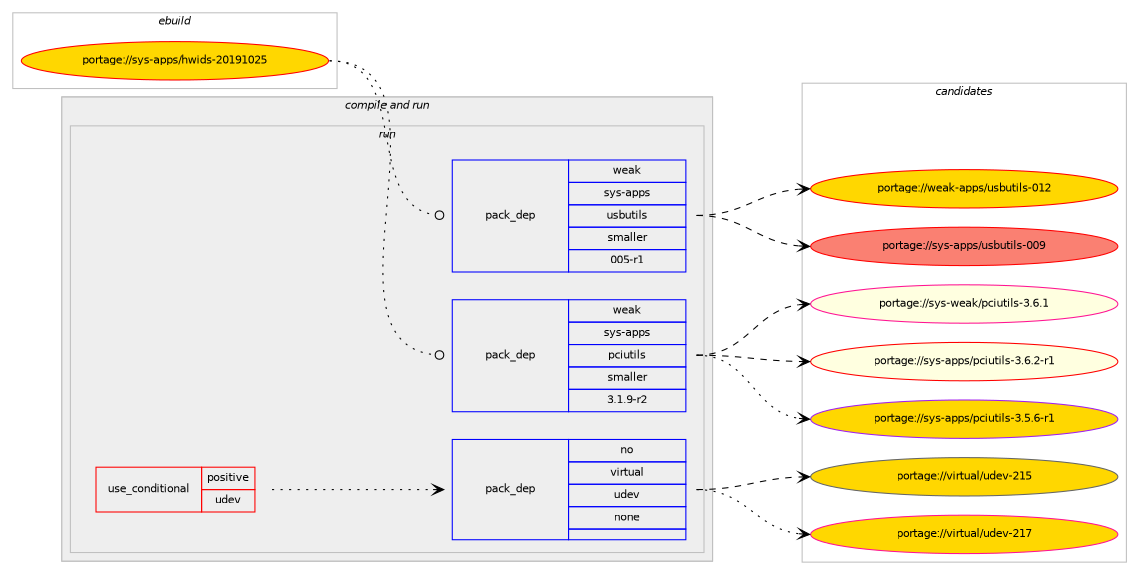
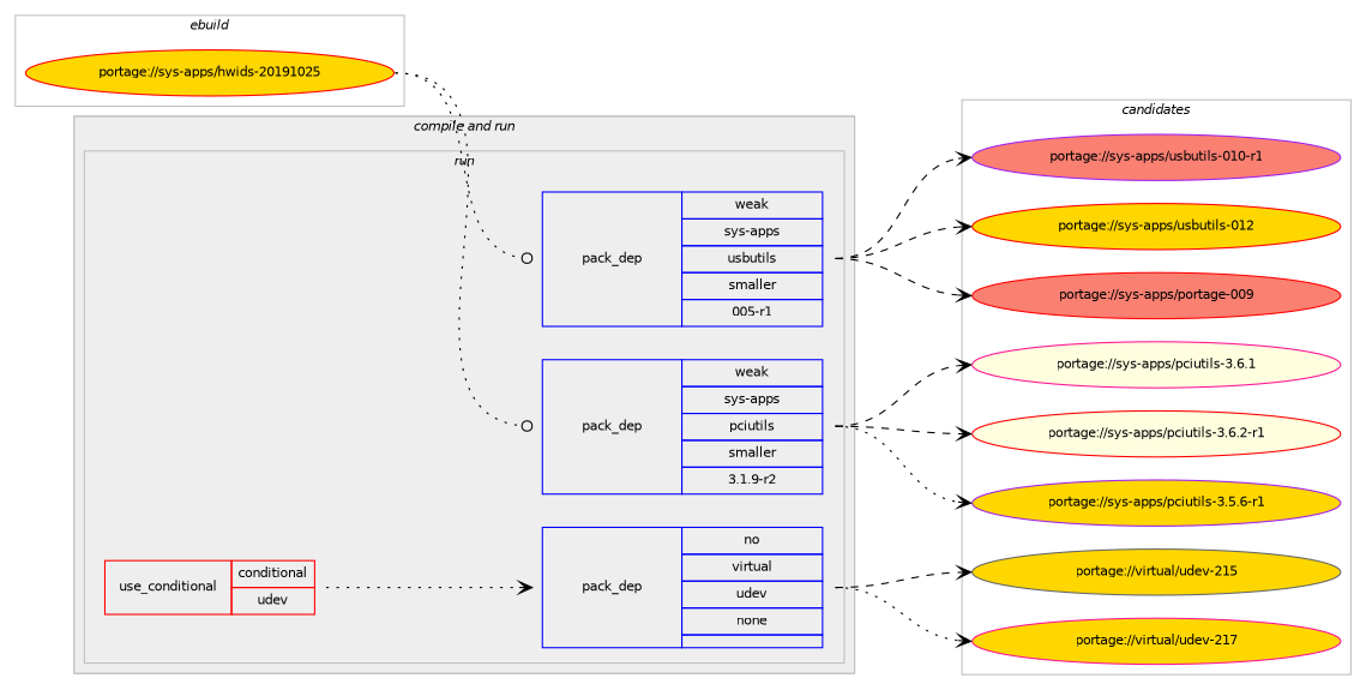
  digraph {
    compound=true
    concentrate=true
    fontname=Helvetica
    fontsize=10
    newrank=true
    rankdir=LR
    ranksep=1.5
    node [color=red fillcolor=gold fontname=Helvetica fontsize=10 style=filled]
    edge [arrowhead=vee headport=w style=dashed tailport=e weight=100]
    n1 [label="portage://sys-apps/hwids-20191025" width=4]
    n2 [color=blue label=<<TABLE BORDER="0" CELLBORDER="1" CELLSPACING="0" CELLPADDING="4" WIDTH="220"><TR><TD ROWSPAN="6" CELLPADDING="30">pack_dep</TD></TR><TR><TD WIDTH="110">no</TD></TR><TR><TD>virtual</TD></TR><TR><TD>udev</TD></TR><TR><TD>none</TD></TR><TR><TD></TD></TR></TABLE>> shape=none fillcolor="" style=""]
-   n3 [label=<<TABLE BORDER="0" CELLBORDER="1" CELLSPACING="0" CELLPADDING="4"><TR><TD ROWSPAN="3" CELLPADDING="10">use_conditional</TD></TR><TR><TD>positive</TD></TR><TR><TD>udev</TD></TR></TABLE>> shape=none fillcolor="" style=""]
+   n3 [label=<<TABLE BORDER="0" CELLBORDER="1" CELLSPACING="0" CELLPADDING="4"><TR><TD ROWSPAN="3" CELLPADDING="10">use_conditional</TD></TR><TR><TD>conditional</TD></TR><TR><TD>udev</TD></TR></TABLE>> shape=none fillcolor="" style=""]
    n4 [color=blue label=<<TABLE BORDER="0" CELLBORDER="1" CELLSPACING="0" CELLPADDING="4" WIDTH="220"><TR><TD ROWSPAN="6" CELLPADDING="30">pack_dep</TD></TR><TR><TD WIDTH="110">weak</TD></TR><TR><TD>sys-apps</TD></TR><TR><TD>pciutils</TD></TR><TR><TD>smaller</TD></TR><TR><TD>3.1.9-r2</TD></TR></TABLE>> shape=none fillcolor="" style=""]
    n5 [color=blue label=<<TABLE BORDER="0" CELLBORDER="1" CELLSPACING="0" CELLPADDING="4" WIDTH="220"><TR><TD ROWSPAN="6" CELLPADDING="30">pack_dep</TD></TR><TR><TD WIDTH="110">weak</TD></TR><TR><TD>sys-apps</TD></TR><TR><TD>usbutils</TD></TR><TR><TD>smaller</TD></TR><TR><TD>005-r1</TD></TR></TABLE>> shape=none fillcolor="" style=""]
    n6 [color=gray40 label="portage://virtual/udev-215" width=4]
    n7 [color=deeppink label="portage://virtual/udev-217" width=4]
    n8 [color=purple label="portage://sys-apps/pciutils-3.5.6-r1" width=4]
-   n9 [color=deeppink fillcolor=lightyellow label="portage://sys-weak/pciutils-3.6.1" width=4]
+   n9 [color=deeppink fillcolor=lightyellow label="portage://sys-apps/pciutils-3.6.1" width=4]
    n10 [fillcolor=lightyellow label="portage://sys-apps/pciutils-3.6.2-r1" width=4]
-   n11 [fillcolor=salmon label="portage://sys-apps/usbutils-009" width=4]
-   n13 [label="portage://weak-apps/usbutils-012" width=4]
+   n11 [fillcolor=salmon label="portage://sys-apps/portage-009" width=4]
+   n12 [color=purple fillcolor=salmon label="portage://sys-apps/usbutils-010-r1" width=4]
+   n13 [label="portage://sys-apps/usbutils-012" width=4]
    subgraph cluster_1 {
      color=gray
      label=<<i>ebuild</i>>
      rank=same
      n1
    }
    subgraph cluster_2 {
      color=gray
      label=<<i>dependencies</i>>
      subgraph cluster_3 {
        color=gray
        fillcolor="#eeeeee"
        label=<<i>compile</i>>
        style=filled
      }
      subgraph cluster_4 {
        color=gray
        fillcolor="#eeeeee"
        label=<<i>compile and run</i>>
        style=filled
      }
      subgraph cluster_5 {
        color=gray
        fillcolor="#eeeeee"
        label=<<i>run</i>>
        style=filled
        subgraph sub_6 {
          color=gray
          fillcolor="#eeeeee"
          label=<<i>run</i>>
          style=filled
          n4
        }
        subgraph sub_7 {
          color=gray
          fillcolor="#eeeeee"
          label=<<i>run</i>>
          style=filled
          n3
          subgraph sub_8 {
            color=gray
            fillcolor="#eeeeee"
            label=<<i>run</i>>
            style=filled
            n2
          }
        }
        subgraph sub_9 {
          color=gray
          fillcolor="#eeeeee"
          label=<<i>run</i>>
          style=filled
          n5
        }
      }
    }
    subgraph cluster_10 {
      color=gray
      label=<<i>candidates</i>>
      rank=same
      subgraph sub_11 {
        color=black
        label=<<i>candidates</i>>
        nodesep=1
        rank=same
        n6
        n7
      }
      subgraph sub_12 {
        color=black
        label=<<i>candidates</i>>
        nodesep=1
        rank=same
        n8
        n9
        n10
      }
      subgraph sub_13 {
        color=black
        label=<<i>candidates</i>>
        nodesep=1
        rank=same
        n11
+       n12
        n13
      }
    }
    n1 -> n4 [arrowhead=odot style=dotted weight=20]
    n1 -> n5 [arrowhead=odot style=dotted weight=20]
    n2 -> n6
    n2 -> n7 [style=dotted]
    n3 -> n2 [style=dotted weight=20]
    n4 -> n8 [style=dotted]
    n4 -> n9
    n4 -> n10
    n5 -> n11
+   n5 -> n12
    n5 -> n13
  }
